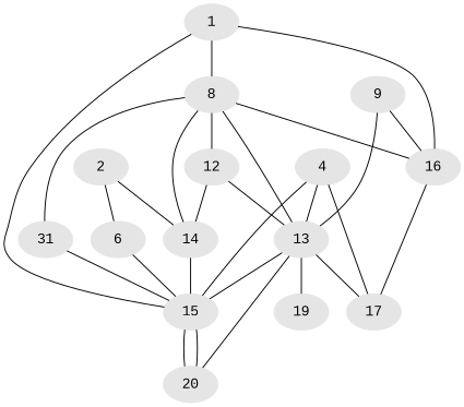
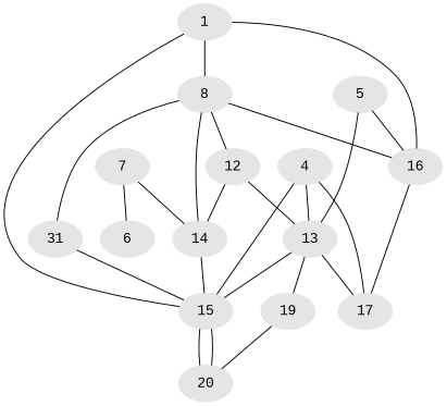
  graph {
    fontname="Liberation Mono"
    node [color=gray90 fontname="Liberation Mono" style=filled]
    edge [fontname="Liberation Mono"]
    1
    8
    15
    16
    14 [super="+10"]
    n6 [label=31]
    13 [super="+7"]
    12
    20
    17
-   2 [super="+18"]
+   2 [super="+18" label=7]
    6
-   5 [super="+18" label=9]
+   5 [super="+18"]
    19 [super="+10"]
    4
    1 -- 8
    1 -- 15
    1 -- 16
    8 -- 16
    8 -- 14
    8 -- n6
-   8 -- 13
    8 -- 12
    15 -- 20
    15 -- 20
    16 -- 17
    14 -- 15
    n6 -- 15
    13 -- 15
    13 -- 17
    13 -- 19
    12 -- 14
    12 -- 13
    2 -- 14
    2 -- 6
-   6 -- 15
    5 -- 16
    5 -- 13
-   13 -- 20
+   19 -- 20
    4 -- 15
    4 -- 13
    4 -- 17
  }
